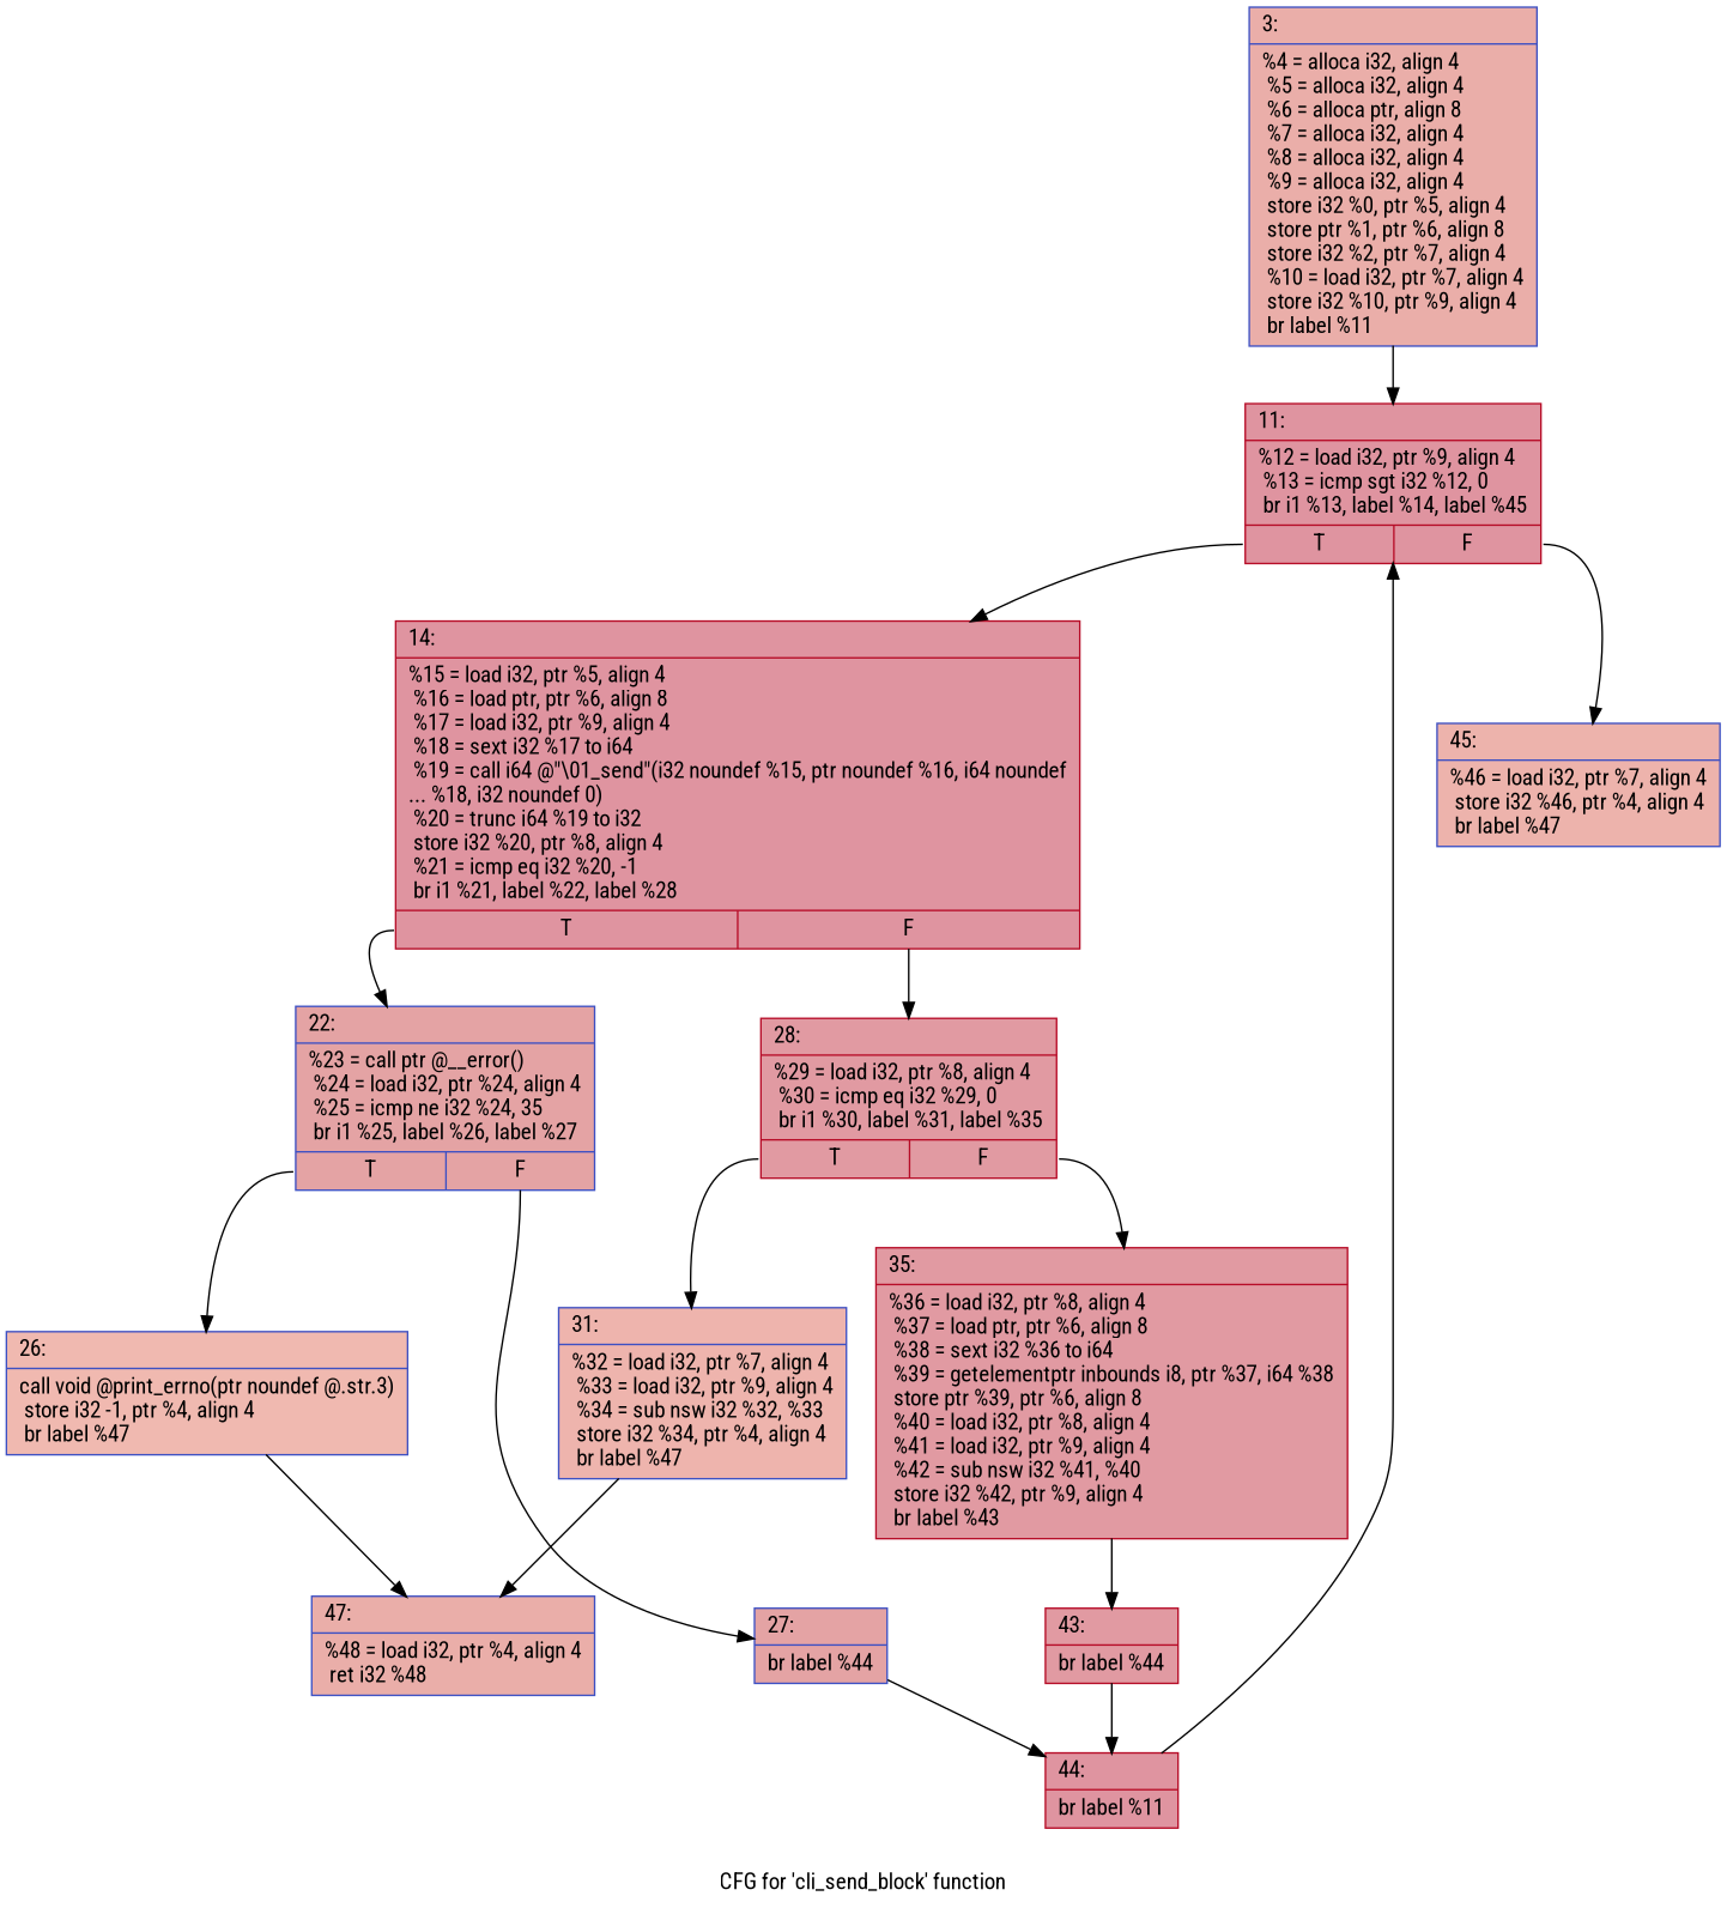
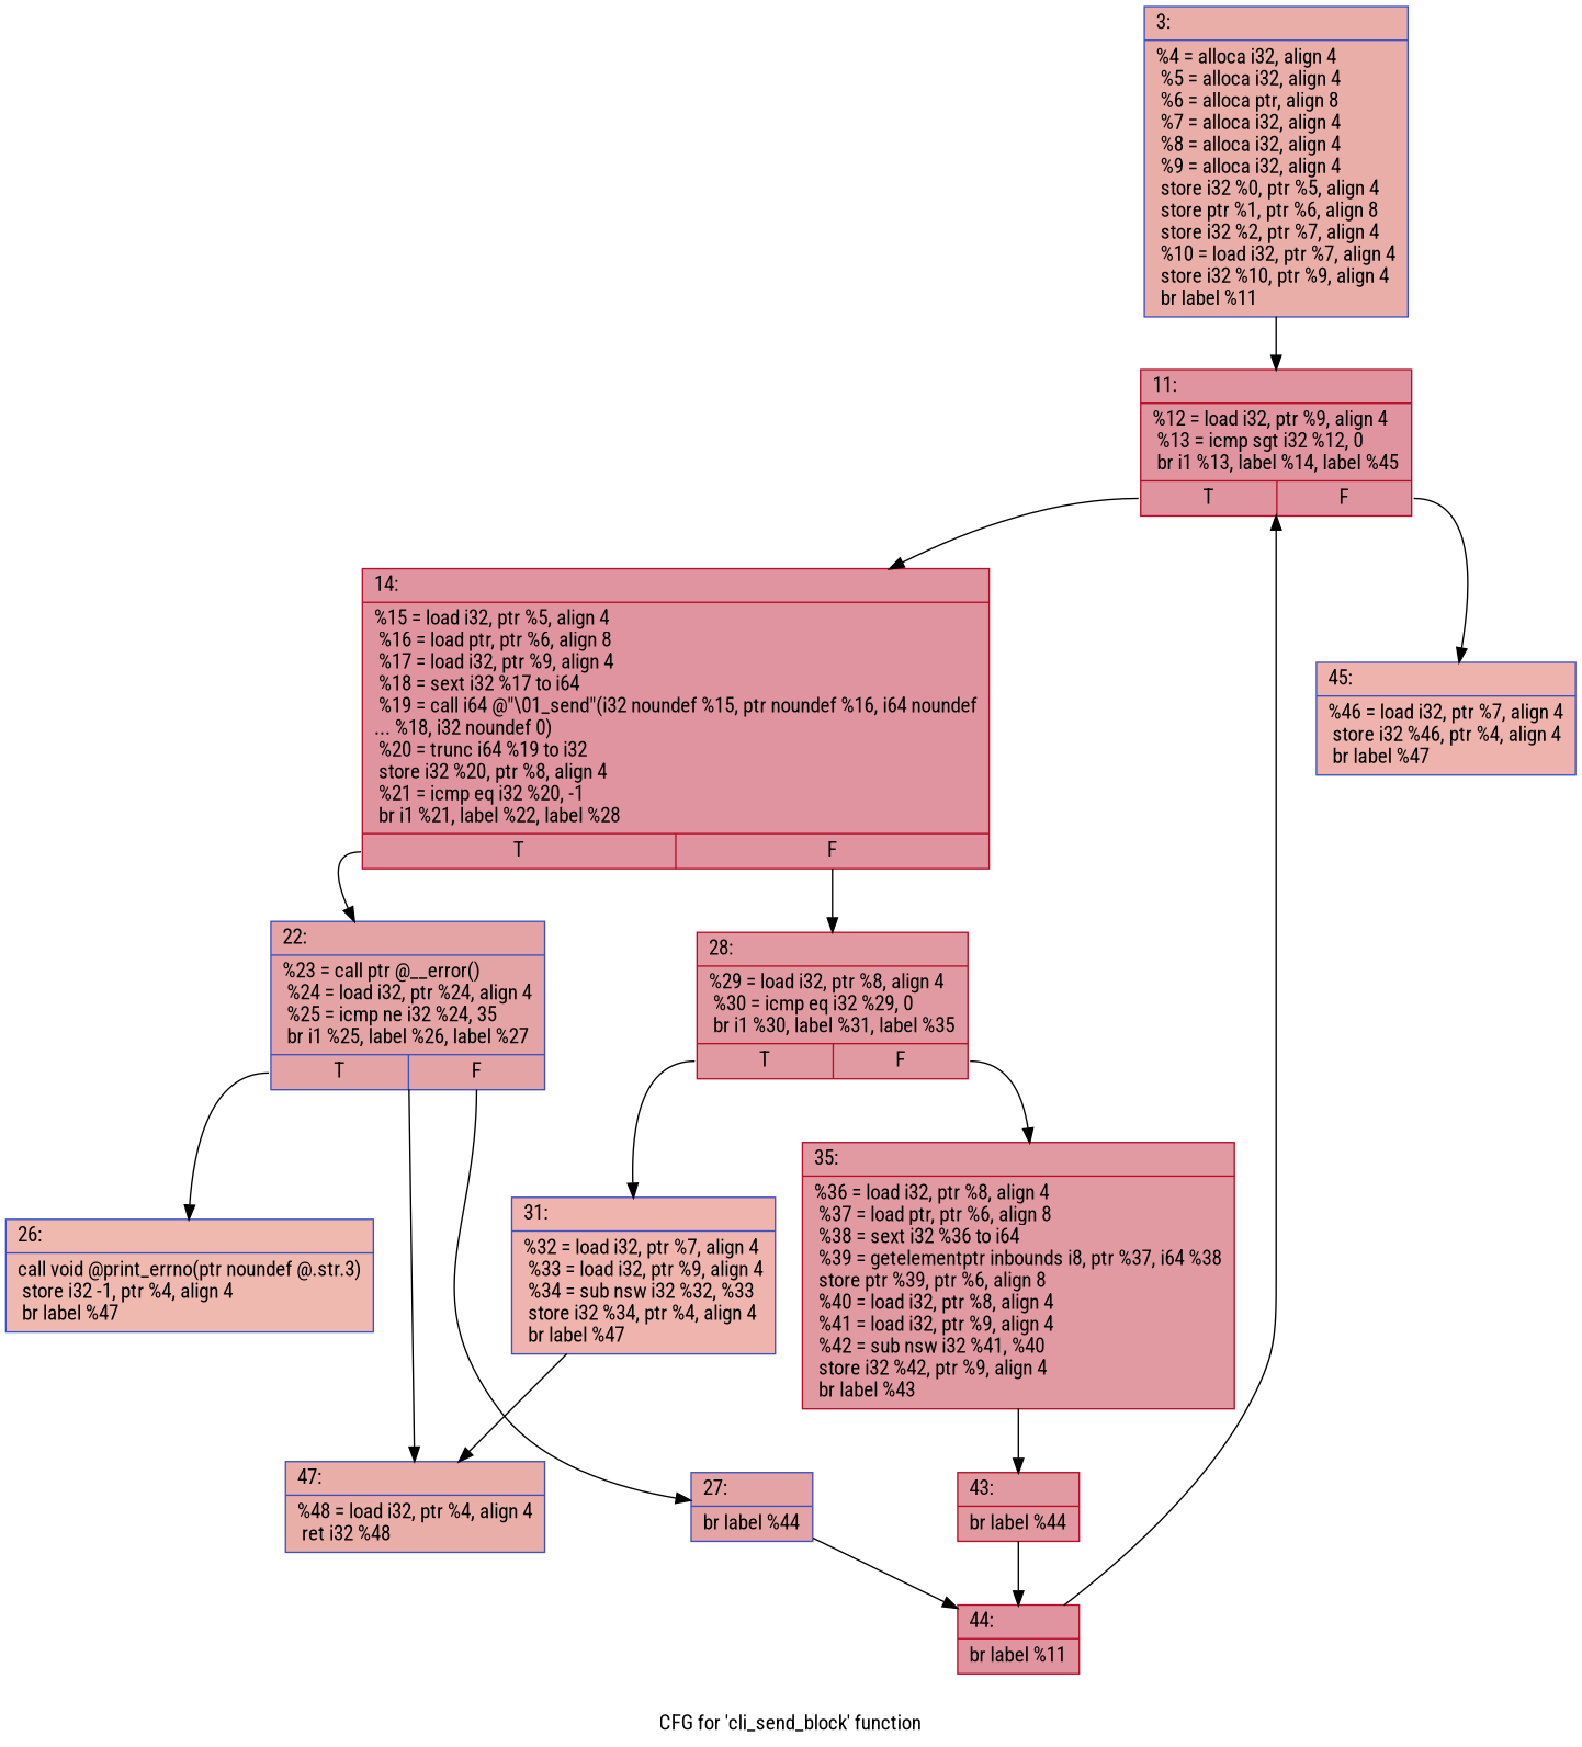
  digraph {
    fontname="Roboto Condensed"
    label="CFG for 'cli_send_block' function"
    node [color="#3d50c3ff" fillcolor="#b70d2870" fontname="Roboto Condensed" shape=record style=filled]
    edge [fontname="Roboto Condensed"]
    n1 [fillcolor="#d0473d70" label="{3:\l|  %4 = alloca i32, align 4\l  %5 = alloca i32, align 4\l  %6 = alloca ptr, align 8\l  %7 = alloca i32, align 4\l  %8 = alloca i32, align 4\l  %9 = alloca i32, align 4\l  store i32 %0, ptr %5, align 4\l  store ptr %1, ptr %6, align 8\l  store i32 %2, ptr %7, align 4\l  %10 = load i32, ptr %7, align 4\l  store i32 %10, ptr %9, align 4\l  br label %11\l}"]
    n2 [color="#b70d28ff" label="{11:\l|  %12 = load i32, ptr %9, align 4\l  %13 = icmp sgt i32 %12, 0\l  br i1 %13, label %14, label %45\l|{<s0>T|<s1>F}}"]
    n3 [color="#b70d28ff" label="{14:\l|  %15 = load i32, ptr %5, align 4\l  %16 = load ptr, ptr %6, align 8\l  %17 = load i32, ptr %9, align 4\l  %18 = sext i32 %17 to i64\l  %19 = call i64 @\"\\01_send\"(i32 noundef %15, ptr noundef %16, i64 noundef\l... %18, i32 noundef 0)\l  %20 = trunc i64 %19 to i32\l  store i32 %20, ptr %8, align 4\l  %21 = icmp eq i32 %20, -1\l  br i1 %21, label %22, label %28\l|{<s0>T|<s1>F}}"]
    n4 [fillcolor="#d6524470" label="{45:\l|  %46 = load i32, ptr %7, align 4\l  store i32 %46, ptr %4, align 4\l  br label %47\l}"]
    n5 [fillcolor="#c32e3170" label="{22:\l|  %23 = call ptr @__error()\l  %24 = load i32, ptr %24, align 4\l  %25 = icmp ne i32 %24, 35\l  br i1 %25, label %26, label %27\l|{<s0>T|<s1>F}}"]
    n6 [color="#b70d28ff" fillcolor="#bb1b2c70" label="{28:\l|  %29 = load i32, ptr %8, align 4\l  %30 = icmp eq i32 %29, 0\l  br i1 %30, label %31, label %35\l|{<s0>T|<s1>F}}"]
    n7 [fillcolor="#de614d70" label="{26:\l|  call void @print_errno(ptr noundef @.str.3)\l  store i32 -1, ptr %4, align 4\l  br label %47\l}"]
    n8 [fillcolor="#c32e3170" label="{27:\l|  br label %44\l}"]
    n9 [fillcolor="#d8564670" label="{31:\l|  %32 = load i32, ptr %7, align 4\l  %33 = load i32, ptr %9, align 4\l  %34 = sub nsw i32 %32, %33\l  store i32 %34, ptr %4, align 4\l  br label %47\l}"]
    n10 [color="#b70d28ff" fillcolor="#bb1b2c70" label="{35:\l|  %36 = load i32, ptr %8, align 4\l  %37 = load ptr, ptr %6, align 8\l  %38 = sext i32 %36 to i64\l  %39 = getelementptr inbounds i8, ptr %37, i64 %38\l  store ptr %39, ptr %6, align 8\l  %40 = load i32, ptr %8, align 4\l  %41 = load i32, ptr %9, align 4\l  %42 = sub nsw i32 %41, %40\l  store i32 %42, ptr %9, align 4\l  br label %43\l}"]
    n11 [fillcolor="#d0473d70" label="{47:\l|  %48 = load i32, ptr %4, align 4\l  ret i32 %48\l}"]
    n12 [color="#b70d28ff" label="{44:\l|  br label %11\l}"]
    n13 [color="#b70d28ff" fillcolor="#bb1b2c70" label="{43:\l|  br label %44\l}"]
    n1 -> n2
    n2 -> n3 [tailport=s0]
    n2 -> n4 [tailport=s1]
    n3 -> n5 [tailport=s0]
    n3 -> n6 [tailport=s1]
    n5 -> n7 [tailport=s0]
    n5 -> n8 [tailport=s1]
    n6 -> n9 [tailport=s0]
    n6 -> n10 [tailport=s1]
-   n7 -> n11
+   n5 -> n11
    n8 -> n12
    n9 -> n11
    n10 -> n13
    n12 -> n2
    n13 -> n12
  }
